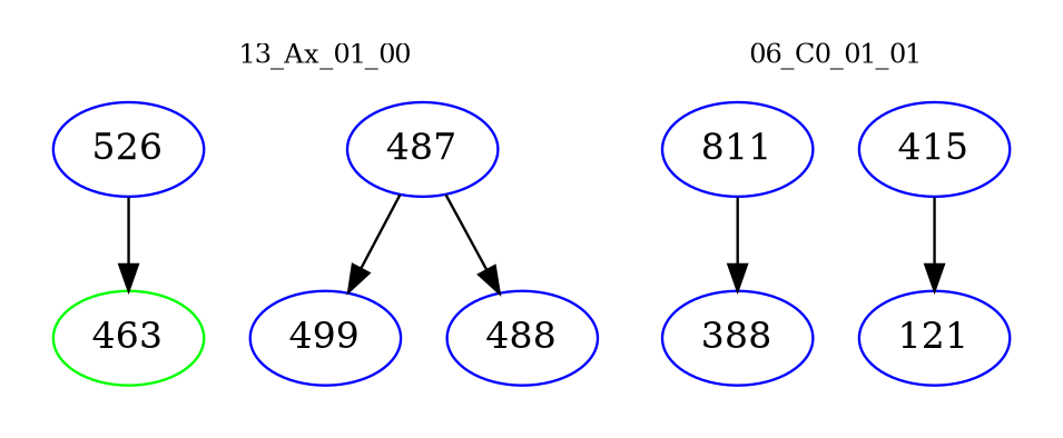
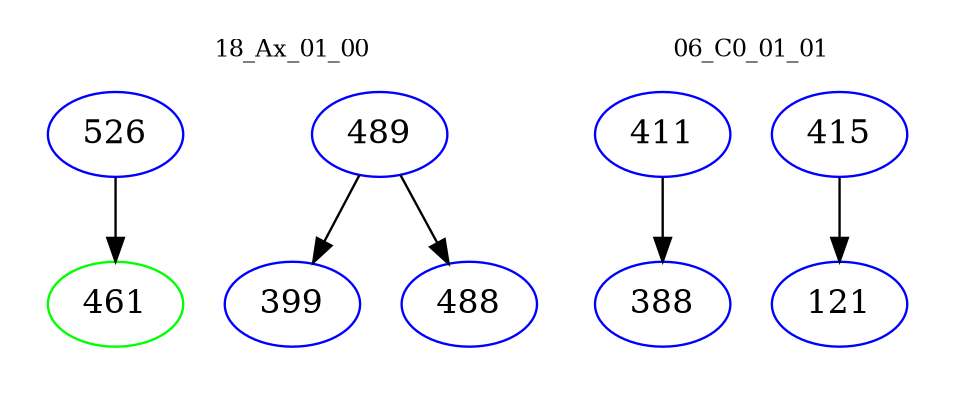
  digraph {
    node [color=blue]
    edge [color=black]
-   n1 [label=487]
-   n2 [label=499]
+   n1 [label=489]
+   n2 [label=399]
    n3 [label=488]
    n4 [label=526]
-   n5 [color=green label=463]
+   n5 [color=green label=461]
    n6 [label=415]
-   n7 [label=811]
+   n7 [label=411]
    n8 [label=121]
    n9 [label=388]
    subgraph cluster_1 {
      color=white
      fontsize=10
-     label="13_Ax_01_00"
+     label="18_Ax_01_00"
      n1
      n2
      n3
      n4
      n5
    }
    subgraph cluster_2 {
      color=white
      fontsize=10
      label="06_C0_01_01"
      n6
      n7
      n8
      n9
    }
    n1 -> n2
    n1 -> n3
    n4 -> n5
    n6 -> n8
    n7 -> n9
  }
